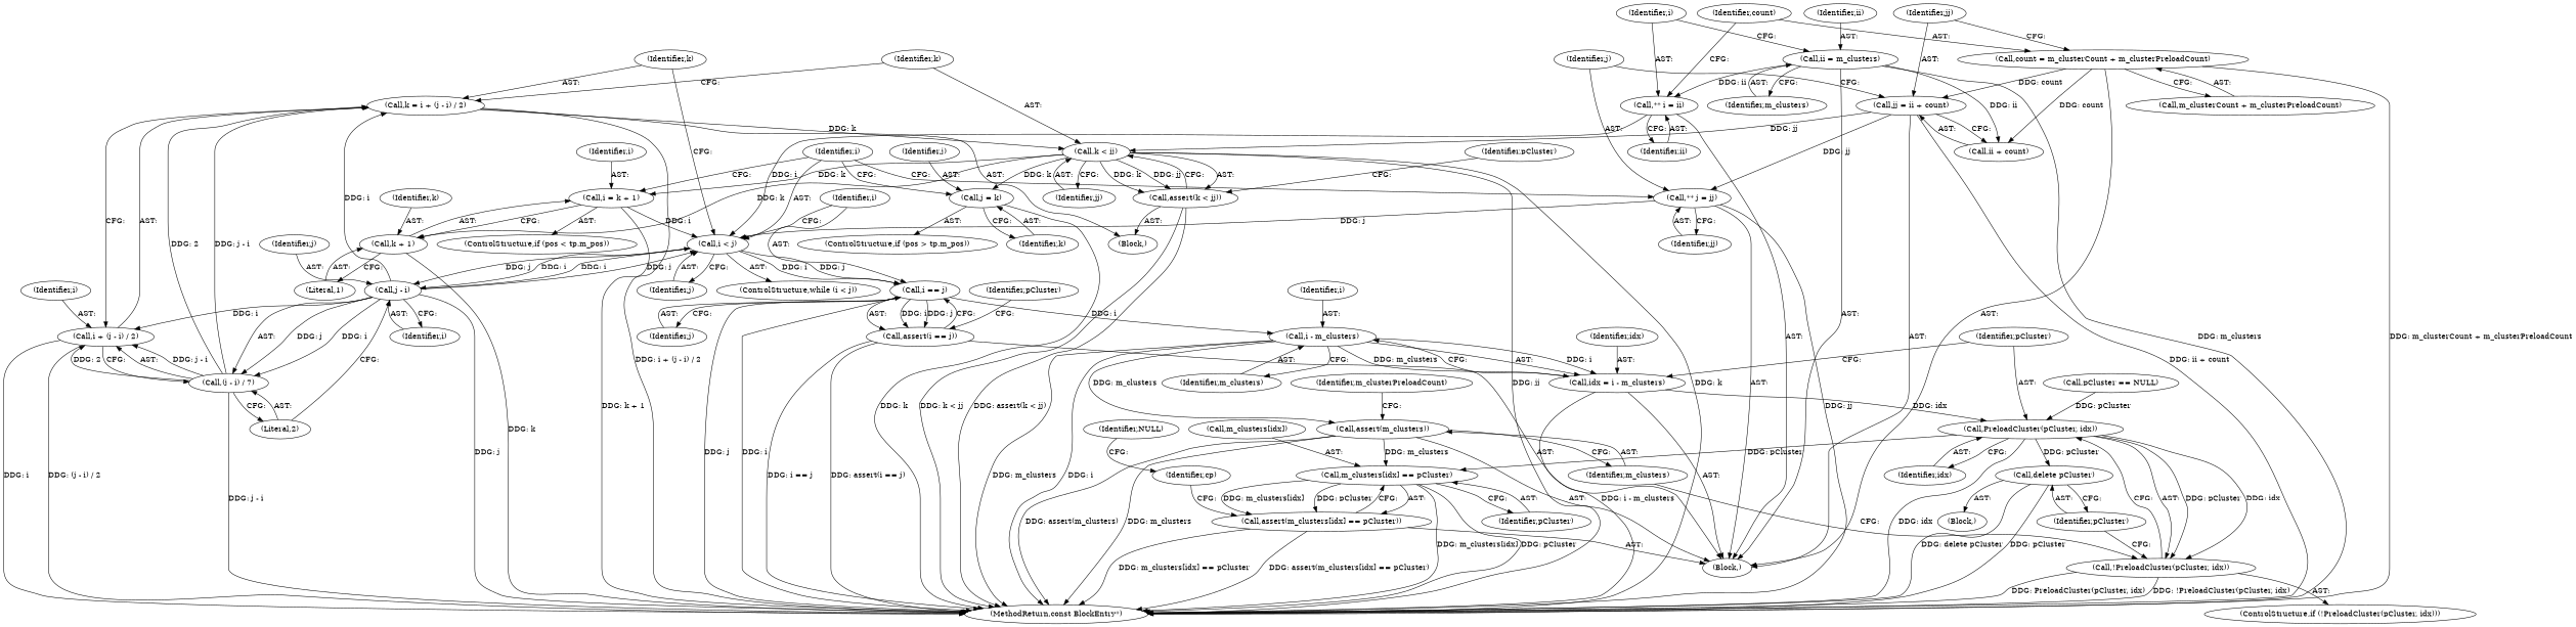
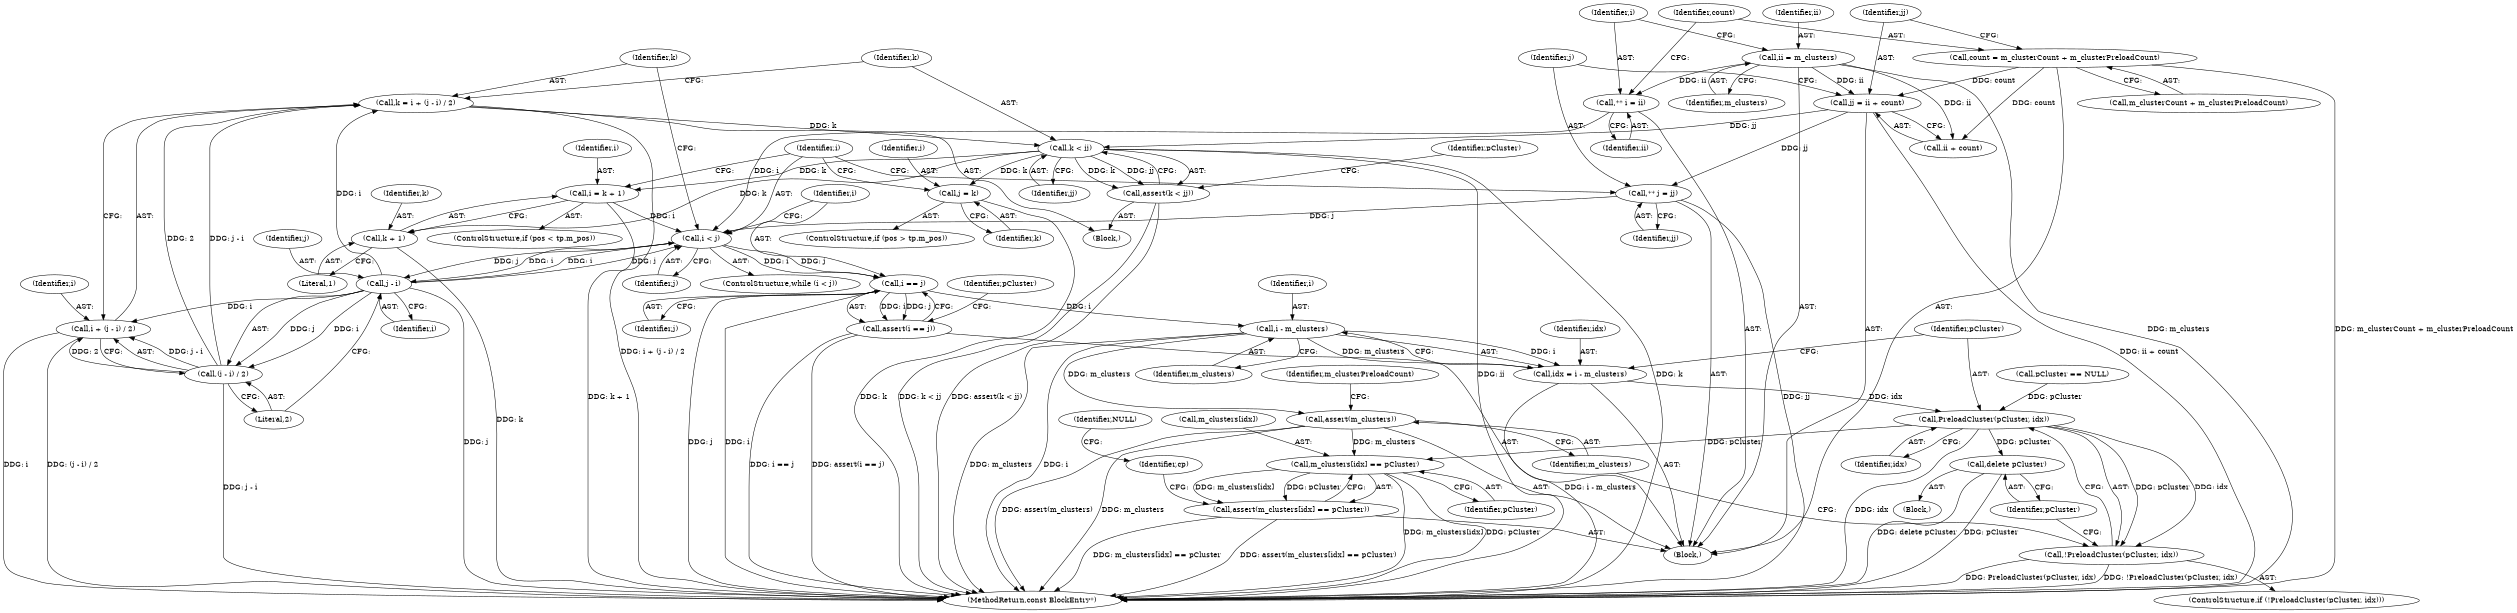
  digraph {
    n1 [label="(Call,k = i + (j - i) / 2)"]
    n2 [label="(Call,k < jj)"]
    n3 [label="(Call,i + (j - i) / 2)"]
    n4 [label="(MethodReturn,const BlockEntry*)"]
    n5 [label="(Block,)"]
    n6 [label="(Call,i = k + 1)"]
    n7 [label="(Call,k + 1)"]
    n8 [label="(Call,j = k)"]
    n9 [label="(Call,assert(k < jj))"]
    n10 [label="(Identifier,jj)"]
-   n11 [label="(Call,(j - i) / 7)"]
+   n11 [label="(Call,(j - i) / 2)"]
    n12 [label="(Call,j - i)"]
    n13 [label="(Call,i < j)"]
    n14 [label="(Identifier,i)"]
    n15 [label="(Call,i == j)"]
    n16 [label="(Identifier,j)"]
    n17 [label="(ControlStructure,while (i < j))"]
    n18 [label="(Literal,2)"]
    n19 [label="(Call,assert(i == j))"]
    n20 [label="(Call,i - m_clusters)"]
    n21 [label="(Identifier,j)"]
    n22 [label="(ControlStructure,if (pos < tp.m_pos))"]
    n23 [label="(Literal,1)"]
    n24 [label="(Identifier,k)"]
    n25 [label="(ControlStructure,if (pos > tp.m_pos))"]
    n26 [label="(Call,jj = ii + count)"]
    n27 [label="(Call,** j = jj)"]
    n28 [label="(Call,ii + count)"]
    n29 [label="(Block,)"]
    n30 [label="(Identifier,jj)"]
    n31 [label="(Call,ii = m_clusters)"]
    n32 [label="(Call,** i = ii)"]
    n33 [label="(Identifier,m_clusters)"]
    n34 [label="(Identifier,ii)"]
    n35 [label="(Call,count = m_clusterCount + m_clusterPreloadCount)"]
    n36 [label="(Call,m_clusterCount + m_clusterPreloadCount)"]
    n37 [label="(Call,idx = i - m_clusters)"]
    n38 [label="(Call,assert(m_clusters))"]
    n39 [label="(Identifier,m_clusters)"]
    n40 [label="(Call,PreloadCluster(pCluster, idx))"]
    n41 [label="(Call,m_clusters[idx] == pCluster)"]
    n42 [label="(Identifier,m_clusters)"]
    n43 [label="(Call,!PreloadCluster(pCluster, idx))"]
    n44 [label="(Call,delete pCluster)"]
    n45 [label="(Identifier,idx)"]
    n46 [label="(ControlStructure,if (!PreloadCluster(pCluster, idx)))"]
    n47 [label="(Block,)"]
    n48 [label="(Identifier,pCluster)"]
    n49 [label="(Call,assert(m_clusters[idx] == pCluster))"]
    n50 [label="(Identifier,pCluster)"]
    n51 [label="(Identifier,idx)"]
    n52 [label="(Identifier,j)"]
    n53 [label="(Identifier,j)"]
    n54 [label="(Identifier,NULL)"]
    n55 [label="(Identifier,cp)"]
    n56 [label="(Identifier,ii)"]
    n57 [label="(Call,pCluster == NULL)"]
    n58 [label="(Identifier,count)"]
    n59 [label="(Identifier,i)"]
    n60 [label="(Identifier,i)"]
    n61 [label="(Identifier,jj)"]
    n62 [label="(Identifier,k)"]
    n63 [label="(Identifier,j)"]
    n64 [label="(Identifier,i)"]
    n65 [label="(Identifier,pCluster)"]
    n66 [label="(Identifier,i)"]
    n67 [label="(Identifier,pCluster)"]
    n68 [label="(Identifier,i)"]
    n69 [label="(Identifier,k)"]
    n70 [label="(Identifier,i)"]
    n71 [label="(Identifier,m_clusterPreloadCount)"]
    n72 [label="(Call,m_clusters[idx])"]
    n73 [label="(Identifier,k)"]
    n74 [label="(Identifier,pCluster)"]
    n1 -> n2 [label="DDG: k"]
    n1 -> n3 [label="CFG: "]
    n1 -> n4 [label="DDG: i + (j - i) / 2"]
    n1 -> n5 [label="AST: "]
    n2 -> n4 [label="DDG: jj"]
    n2 -> n4 [label="DDG: k"]
    n2 -> n6 [label="DDG: k"]
    n2 -> n7 [label="DDG: k"]
    n2 -> n8 [label="DDG: k"]
    n2 -> n9 [label="AST: "]
    n2 -> n9 [label="DDG: k"]
    n2 -> n9 [label="DDG: jj"]
    n2 -> n10 [label="CFG: "]
    n3 -> n1 [label="AST: "]
    n3 -> n4 [label="DDG: i"]
    n3 -> n4 [label="DDG: (j - i) / 2"]
    n3 -> n11 [label="CFG: "]
    n6 -> n4 [label="DDG: k + 1"]
    n6 -> n7 [label="CFG: "]
    n6 -> n13 [label="DDG: i"]
    n6 -> n22 [label="AST: "]
    n7 -> n4 [label="DDG: k"]
    n7 -> n6 [label="AST: "]
    n7 -> n23 [label="CFG: "]
    n8 -> n4 [label="DDG: k"]
    n8 -> n24 [label="CFG: "]
    n8 -> n25 [label="AST: "]
    n9 -> n2 [label="CFG: "]
    n9 -> n4 [label="DDG: k < jj"]
    n9 -> n4 [label="DDG: assert(k < jj)"]
    n9 -> n5 [label="AST: "]
    n10 -> n2 [label="AST: "]
    n11 -> n1 [label="DDG: j - i"]
    n11 -> n1 [label="DDG: 2"]
    n11 -> n3 [label="AST: "]
    n11 -> n3 [label="DDG: j - i"]
    n11 -> n3 [label="DDG: 2"]
    n11 -> n4 [label="DDG: j - i"]
    n11 -> n18 [label="CFG: "]
    n12 -> n1 [label="DDG: i"]
    n12 -> n3 [label="DDG: i"]
    n12 -> n4 [label="DDG: j"]
    n12 -> n11 [label="AST: "]
    n12 -> n11 [label="DDG: j"]
    n12 -> n11 [label="DDG: i"]
    n12 -> n13 [label="DDG: i"]
    n12 -> n13 [label="DDG: j"]
    n12 -> n14 [label="CFG: "]
    n13 -> n12 [label="DDG: j"]
    n13 -> n12 [label="DDG: i"]
    n13 -> n15 [label="DDG: i"]
    n13 -> n15 [label="DDG: j"]
    n13 -> n16 [label="CFG: "]
    n13 -> n17 [label="AST: "]
    n14 -> n12 [label="AST: "]
    n15 -> n4 [label="DDG: j"]
    n15 -> n4 [label="DDG: i"]
    n15 -> n19 [label="AST: "]
    n15 -> n19 [label="DDG: i"]
    n15 -> n19 [label="DDG: j"]
    n15 -> n20 [label="DDG: i"]
    n15 -> n21 [label="CFG: "]
    n16 -> n13 [label="AST: "]
    n18 -> n11 [label="AST: "]
    n18 -> n12 [label="CFG: "]
    n19 -> n4 [label="DDG: assert(i == j)"]
    n19 -> n4 [label="DDG: i == j"]
    n19 -> n15 [label="CFG: "]
    n19 -> n29 [label="AST: "]
    n20 -> n4 [label="DDG: m_clusters"]
    n20 -> n4 [label="DDG: i"]
    n20 -> n37 [label="AST: "]
    n20 -> n37 [label="DDG: i"]
    n20 -> n37 [label="DDG: m_clusters"]
    n20 -> n38 [label="DDG: m_clusters"]
    n20 -> n39 [label="CFG: "]
    n21 -> n15 [label="AST: "]
    n23 -> n7 [label="AST: "]
    n24 -> n8 [label="AST: "]
    n26 -> n2 [label="DDG: jj"]
    n26 -> n4 [label="DDG: ii + count"]
    n26 -> n27 [label="DDG: jj"]
    n26 -> n28 [label="CFG: "]
    n26 -> n29 [label="AST: "]
    n27 -> n4 [label="DDG: jj"]
    n27 -> n13 [label="DDG: j"]
    n27 -> n29 [label="AST: "]
    n27 -> n30 [label="CFG: "]
    n28 -> n26 [label="AST: "]
    n30 -> n27 [label="AST: "]
    n31 -> n4 [label="DDG: m_clusters"]
+   n31 -> n26 [label="DDG: ii"]
    n31 -> n28 [label="DDG: ii"]
    n31 -> n29 [label="AST: "]
    n31 -> n32 [label="DDG: ii"]
    n31 -> n33 [label="CFG: "]
    n32 -> n13 [label="DDG: i"]
    n32 -> n29 [label="AST: "]
    n32 -> n34 [label="CFG: "]
    n33 -> n31 [label="AST: "]
    n34 -> n32 [label="AST: "]
    n35 -> n4 [label="DDG: m_clusterCount + m_clusterPreloadCount"]
    n35 -> n26 [label="DDG: count"]
    n35 -> n28 [label="DDG: count"]
    n35 -> n29 [label="AST: "]
    n35 -> n36 [label="CFG: "]
    n36 -> n35 [label="AST: "]
    n37 -> n4 [label="DDG: i - m_clusters"]
    n37 -> n20 [label="CFG: "]
    n37 -> n29 [label="AST: "]
    n37 -> n40 [label="DDG: idx"]
    n38 -> n4 [label="DDG: m_clusters"]
    n38 -> n4 [label="DDG: assert(m_clusters)"]
    n38 -> n29 [label="AST: "]
    n38 -> n41 [label="DDG: m_clusters"]
    n38 -> n42 [label="CFG: "]
    n39 -> n20 [label="AST: "]
    n40 -> n4 [label="DDG: idx"]
    n40 -> n41 [label="DDG: pCluster"]
    n40 -> n43 [label="AST: "]
    n40 -> n43 [label="DDG: pCluster"]
    n40 -> n43 [label="DDG: idx"]
    n40 -> n44 [label="DDG: pCluster"]
    n40 -> n45 [label="CFG: "]
    n41 -> n4 [label="DDG: m_clusters[idx]"]
    n41 -> n4 [label="DDG: pCluster"]
    n41 -> n49 [label="AST: "]
    n41 -> n49 [label="DDG: m_clusters[idx]"]
    n41 -> n49 [label="DDG: pCluster"]
    n41 -> n50 [label="CFG: "]
    n42 -> n38 [label="AST: "]
    n42 -> n43 [label="CFG: "]
    n43 -> n4 [label="DDG: PreloadCluster(pCluster, idx)"]
    n43 -> n4 [label="DDG: !PreloadCluster(pCluster, idx)"]
    n43 -> n40 [label="CFG: "]
    n43 -> n46 [label="AST: "]
    n44 -> n4 [label="DDG: delete pCluster"]
    n44 -> n4 [label="DDG: pCluster"]
    n44 -> n47 [label="AST: "]
    n44 -> n48 [label="CFG: "]
    n45 -> n40 [label="AST: "]
    n48 -> n43 [label="CFG: "]
    n48 -> n44 [label="AST: "]
    n49 -> n4 [label="DDG: m_clusters[idx] == pCluster"]
    n49 -> n4 [label="DDG: assert(m_clusters[idx] == pCluster)"]
    n49 -> n29 [label="AST: "]
    n49 -> n41 [label="CFG: "]
    n50 -> n41 [label="AST: "]
    n51 -> n37 [label="AST: "]
    n52 -> n26 [label="CFG: "]
    n52 -> n27 [label="AST: "]
    n53 -> n12 [label="AST: "]
    n54 -> n55 [label="CFG: "]
    n55 -> n49 [label="CFG: "]
    n56 -> n31 [label="AST: "]
    n57 -> n40 [label="DDG: pCluster"]
    n58 -> n32 [label="CFG: "]
    n58 -> n35 [label="AST: "]
    n59 -> n31 [label="CFG: "]
    n59 -> n32 [label="AST: "]
    n60 -> n6 [label="AST: "]
    n61 -> n26 [label="AST: "]
    n61 -> n35 [label="CFG: "]
    n62 -> n1 [label="AST: "]
    n62 -> n13 [label="CFG: "]
    n63 -> n8 [label="AST: "]
    n64 -> n3 [label="AST: "]
    n65 -> n37 [label="CFG: "]
    n65 -> n40 [label="AST: "]
    n66 -> n6 [label="CFG: "]
    n66 -> n8 [label="CFG: "]
    n66 -> n13 [label="AST: "]
    n66 -> n27 [label="CFG: "]
    n67 -> n19 [label="CFG: "]
    n68 -> n20 [label="AST: "]
    n69 -> n7 [label="AST: "]
    n70 -> n13 [label="CFG: "]
    n70 -> n15 [label="AST: "]
    n71 -> n38 [label="CFG: "]
    n72 -> n41 [label="AST: "]
    n73 -> n1 [label="CFG: "]
    n73 -> n2 [label="AST: "]
    n74 -> n9 [label="CFG: "]
  }
